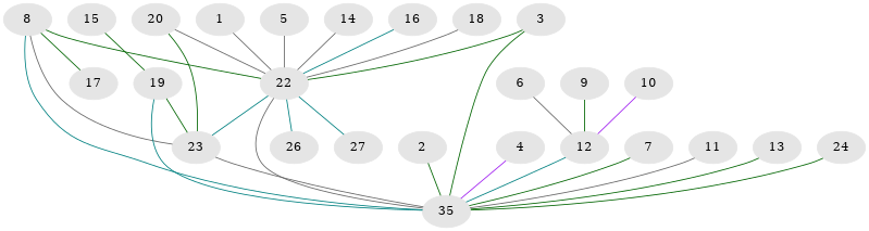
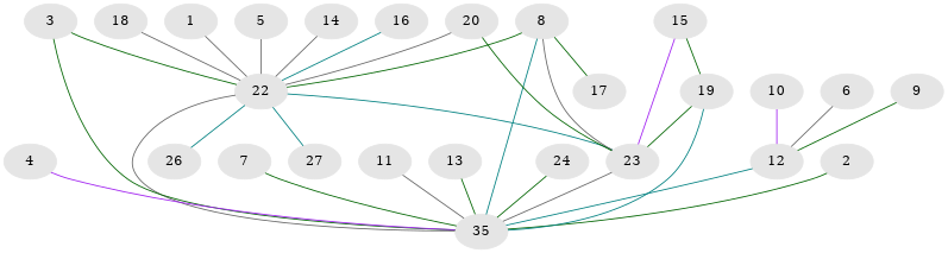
  graph {
    node [color=gray90 style=filled]
    edge [color=darkgreen weight=1.0]
    1
    22
    n3 [label=35]
    23
    26
    27
    2
    3
    4
    5
    6
    12
    7
    8
    17
    9
    10
    11
    13
    14
    15
    19
    16
    18
    20
    24
    1 -- 22 [color=gray40]
    22 -- n3 [color=gray40 weight=2.0]
    22 -- 23 [color=teal]
    22 -- 26 [color=teal]
    22 -- 27 [color=teal]
    23 -- n3 [color=gray40]
    2 -- n3
    3 -- 22
    3 -- n3
    4 -- n3 [color=purple]
    5 -- 22 [color=gray40]
    6 -- 12 [color=gray40]
    12 -- n3 [color=teal]
    7 -- n3
    8 -- 22
    8 -- n3 [color=teal weight=2.0]
    8 -- 23 [color=gray40]
    8 -- 17
    9 -- 12
    10 -- 12 [color=purple]
    11 -- n3 [color=gray40]
    13 -- n3
    14 -- 22 [color=gray40]
+   15 -- 23 [color=purple]
    15 -- 19
    19 -- n3 [color=teal]
    19 -- 23
    16 -- 22 [color=teal]
    18 -- 22 [color=gray40]
    20 -- 22 [color=gray40]
    20 -- 23
    24 -- n3
  }
